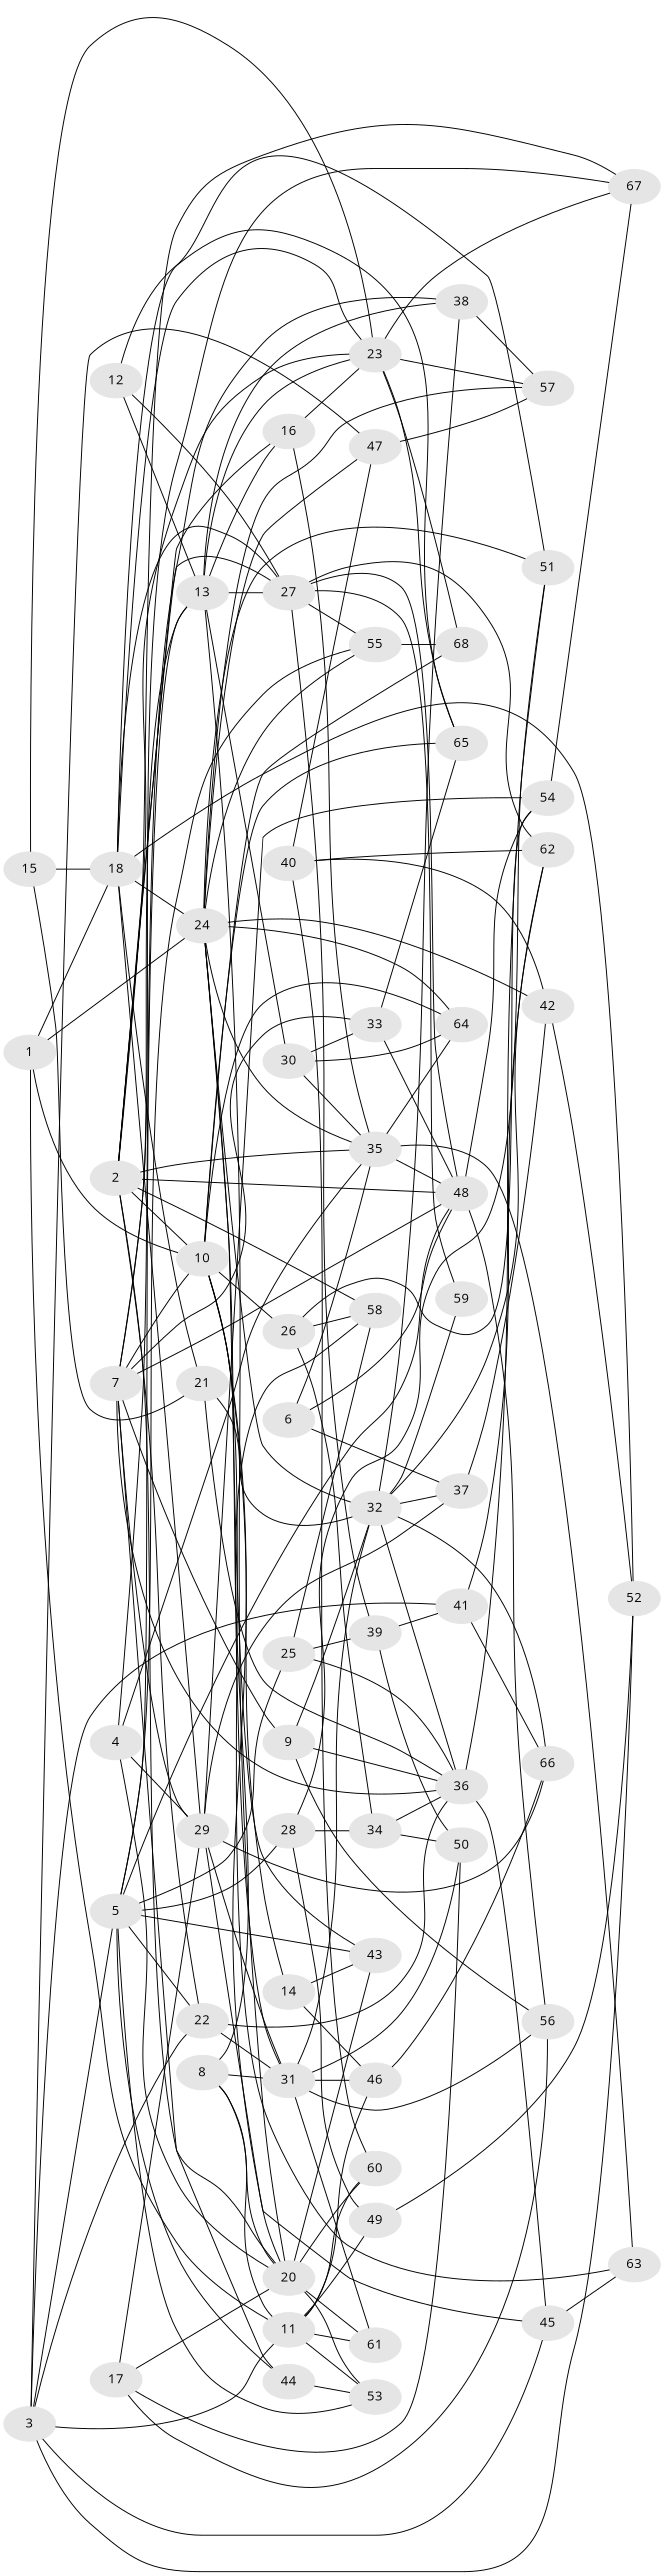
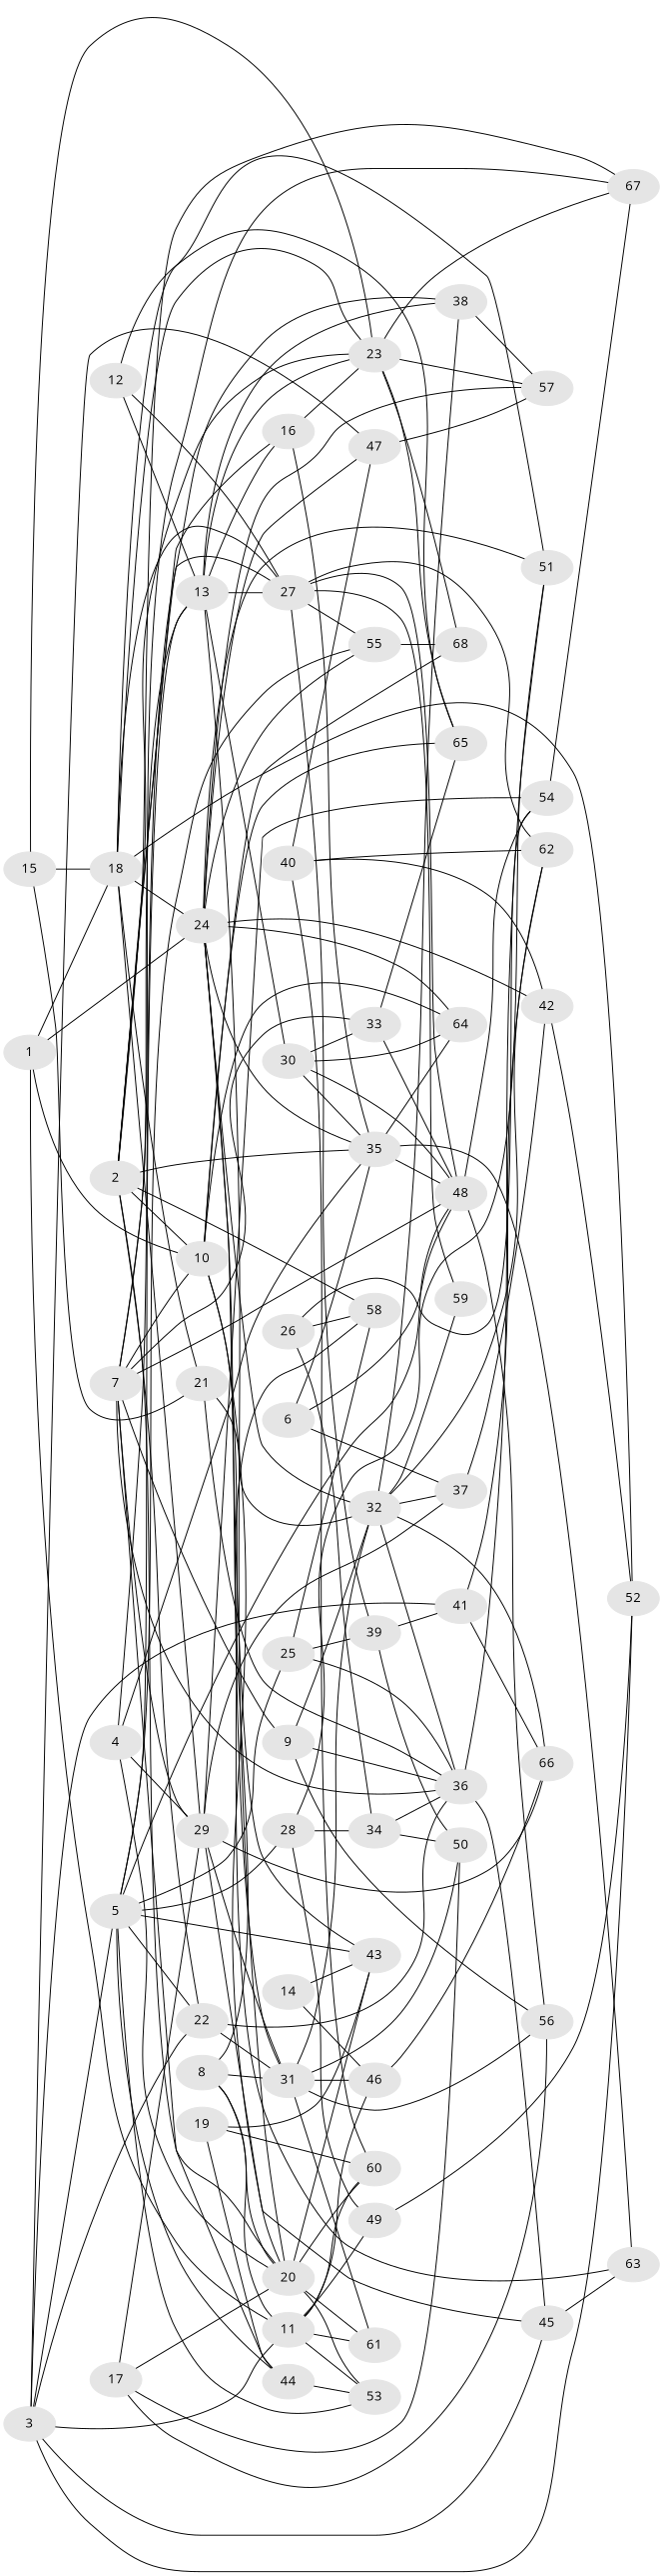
  graph {
    fontname="Open Sans"
    rankdir=LR
    node [color=gray90 fontname="Open Sans" style=filled]
    edge [fontname="Open Sans" weight=1.0]
    1
    10
    11
    18
    24
    20
    14
    26
    63
    64
    65
    68
    53
    46
    49
    60
    61
    23
    27
    52
    29
    21
    51
    35
    47
    43
    55
    31
    32
    57
    42
    2
    16
    22
    44
    48
    58
    67
    5
    13
    25
    28
    36
    39
    59
    62
    56
    54
    3
    41
    45
    66
    4
    38
    37
    30
    34
    6
    7
    9
    33
    8
    50
    12
    15
    17
+   19
    40
    1 -- 10
    1 -- 11
    1 -- 18
    1 -- 24
    10 -- 20
-   10 -- 14 [weight=2.0]
-   10 -- 26
    10 -- 63
    10 -- 64
    10 -- 65
    10 -- 68 [weight=2.0]
    11 -- 53
    11 -- 46
    11 -- 49 [weight=2.0]
    11 -- 60
    11 -- 61
    18 -- 24
    18 -- 23
    18 -- 27
    18 -- 52
    18 -- 29
    18 -- 21
    18 -- 51
    24 -- 64
    24 -- 51
    24 -- 35
    24 -- 47
    24 -- 43
    24 -- 55
    24 -- 31
    24 -- 32
    24 -- 57
    24 -- 42
    20 -- 53
    20 -- 60
    20 -- 61 [weight=2.0]
    20 -- 43 [weight=2.0]
    14 -- 46
    14 -- 43
    26 -- 58
    26 -- 54
    26 -- 34
    46 -- 66
    49 -- 52
    23 -- 65
    23 -- 68
    23 -- 57
    23 -- 67
    27 -- 55
    27 -- 48
    27 -- 39
    27 -- 59
    27 -- 62 [weight=2.0]
    29 -- 31 [weight=2.0]
    29 -- 54
    29 -- 45
    29 -- 66
    29 -- 37
    21 -- 32
    21 -- 36
    35 -- 63
    35 -- 64
    35 -- 48
    47 -- 57
    55 -- 68
    31 -- 46
    31 -- 61
    31 -- 32
    31 -- 56
    31 -- 50
    32 -- 36
    32 -- 59 [weight=3.0]
    32 -- 62
    32 -- 66
    32 -- 38
    32 -- 37
    42 -- 52
    2 -- 10
    2 -- 23
    2 -- 27
    2 -- 35
    2 -- 16
    2 -- 22
    2 -- 44
-   2 -- 48 [weight=2.0]
+   30 -- 48 [weight=2.0]
    2 -- 58
    2 -- 67
    16 -- 23
    16 -- 35
    22 -- 31
    22 -- 36
    44 -- 53
    48 -- 56
    48 -- 54
    5 -- 53
    5 -- 43
    5 -- 55
    5 -- 22
    5 -- 44
    5 -- 48
    5 -- 13 [weight=2.0]
    5 -- 25
    5 -- 28
    13 -- 20
    13 -- 23 [weight=2.0]
    13 -- 27
    13 -- 16
    13 -- 38
    13 -- 30
    25 -- 58
    25 -- 36
    25 -- 39
    28 -- 49
    28 -- 51
    28 -- 34
    36 -- 51
    36 -- 45
    39 -- 41
    39 -- 50
    54 -- 67
    3 -- 11 [weight=4.0]
    3 -- 52
    3 -- 47
    3 -- 22
    3 -- 5
    3 -- 41
    3 -- 45
    41 -- 62
    41 -- 66
    45 -- 63
    4 -- 20
    4 -- 29
    4 -- 35
    4 -- 38
    38 -- 57
    37 -- 42
    30 -- 64
    30 -- 35
    30 -- 33
    34 -- 36
    34 -- 50
    6 -- 35 [weight=2.0]
    6 -- 48
    6 -- 37
    7 -- 10
    7 -- 20
    7 -- 29
    7 -- 48
    7 -- 67
    7 -- 13
    7 -- 36 [weight=4.0]
    7 -- 9
    7 -- 33
    9 -- 32
    9 -- 36
    9 -- 56
    33 -- 65
    33 -- 48
    8 -- 11
    8 -- 20
    8 -- 31
    8 -- 58
    12 -- 65
    12 -- 27
    12 -- 13 [weight=2.0]
    15 -- 18 [weight=2.0]
    15 -- 23
    15 -- 21
    17 -- 20
    17 -- 29
    17 -- 56
    17 -- 50
+   19 -- 60
+   19 -- 43
+   19 -- 44
    40 -- 60
    40 -- 47
    40 -- 42
    40 -- 62
  }
